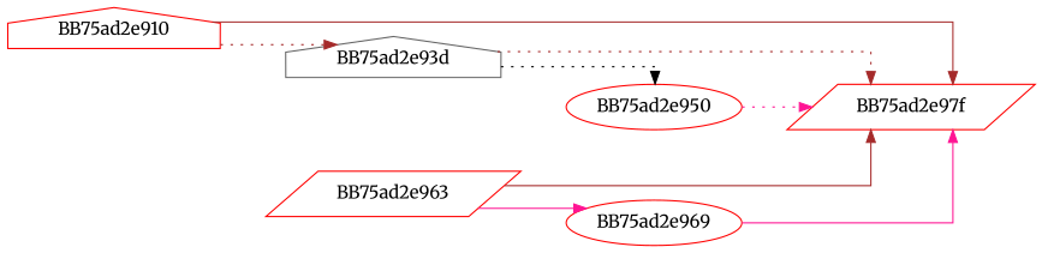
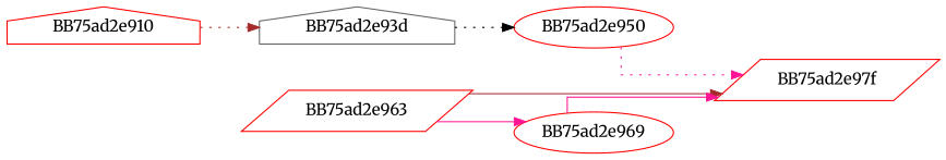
  digraph {
    fontname=Merriweather
    rankdir=LR
    splines=ortho
    node [color=red fontname=Merriweather shape=parallelogram]
    edge [color=brown fontname=Merriweather style=solid]
    BB75ad2e97f
    BB75ad2e910 [shape=house]
    BB75ad2e93d [color=gray40 shape=house]
    BB75ad2e950 [shape=ellipse]
    BB75ad2e963
    BB75ad2e969 [shape=ellipse]
-   BB75ad2e910 -> BB75ad2e97f
    BB75ad2e910 -> BB75ad2e93d [style=dotted]
-   BB75ad2e93d -> BB75ad2e97f [style=dotted]
    BB75ad2e93d -> BB75ad2e950 [color=black style=dotted]
    BB75ad2e950 -> BB75ad2e97f [color=deeppink style=dotted]
    BB75ad2e963 -> BB75ad2e97f
    BB75ad2e963 -> BB75ad2e969 [color=deeppink]
    BB75ad2e969 -> BB75ad2e97f [color=deeppink]
  }
